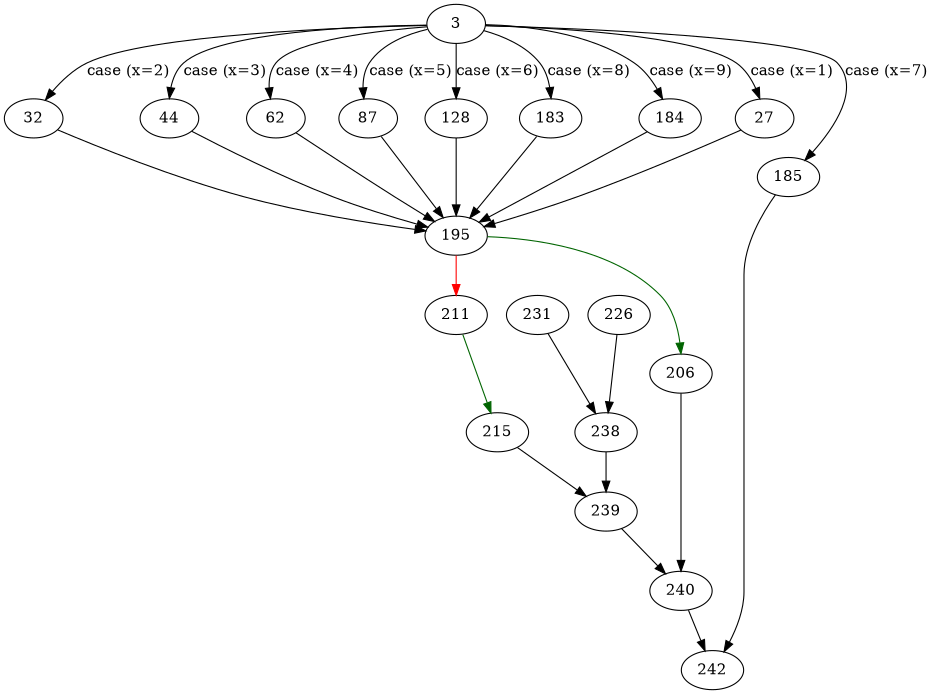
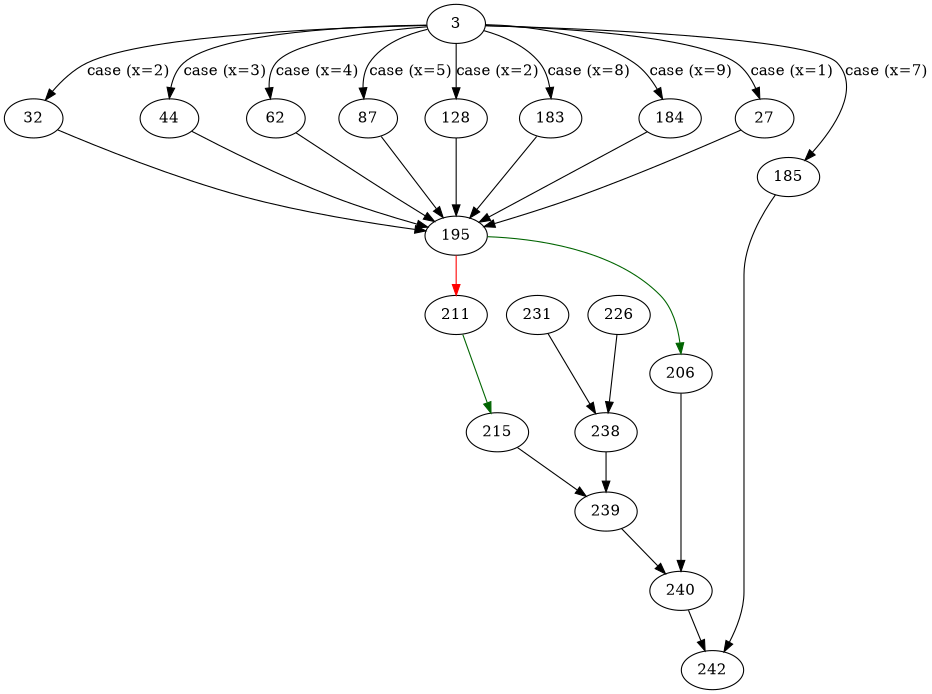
  strict digraph {
    3 [entry=true]
    27
    32
    44
    62
    87
    128
    183
    184
    185
    195
    242
    206
    211
    240
    215
    239
    226
    238
    231
    3 -> 27 [cond="case (x=1)" label="case (x=1)"]
    3 -> 32 [cond="case (x=2)" label="case (x=2)"]
    3 -> 44 [cond="case (x=3)" label="case (x=3)"]
    3 -> 62 [cond="case (x=4)" label="case (x=4)"]
    3 -> 87 [cond="case (x=5)" label="case (x=5)"]
-   3 -> 128 [cond="case (x=6)" label="case (x=6)"]
+   3 -> 128 [cond="case (x=6)" label="case (x=2)"]
    3 -> 183 [cond="case (x=8)" label="case (x=8)"]
    3 -> 184 [cond="case (x=9)" label="case (x=9)"]
    3 -> 185 [cond="case (x=7)" label="case (x=7)"]
    27 -> 195
    32 -> 195
    44 -> 195
    62 -> 195
    87 -> 195
    128 -> 195
    183 -> 195
    184 -> 195
    185 -> 242
    195 -> 206 [color=darkgreen cond=true]
    195 -> 211 [color=red cond=false]
    206 -> 240
    211 -> 215 [color=darkgreen cond=true]
    240 -> 242
    215 -> 239
    239 -> 240
    226 -> 238
    238 -> 239
    231 -> 238
  }
